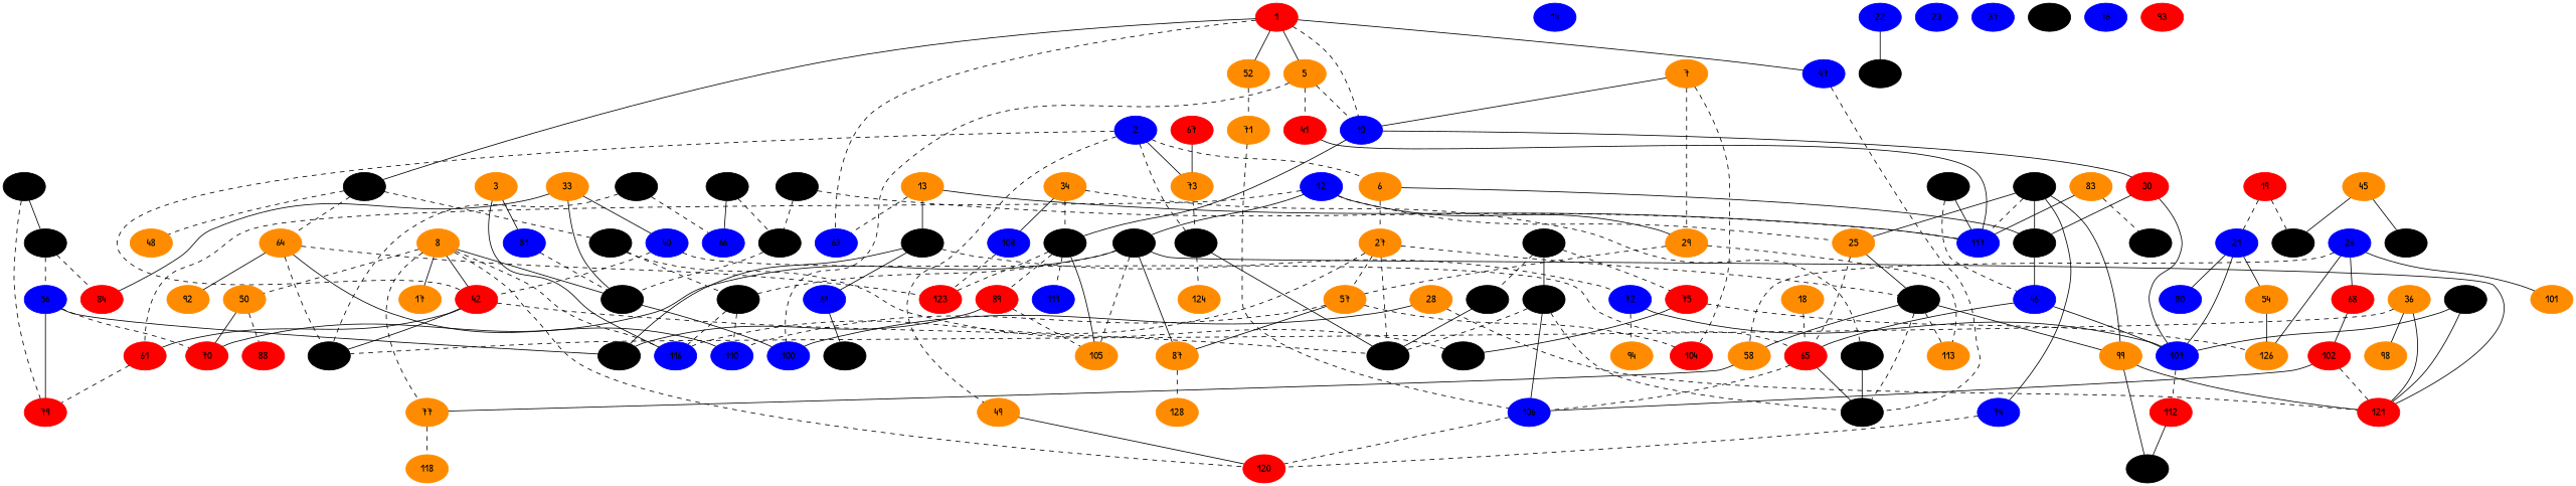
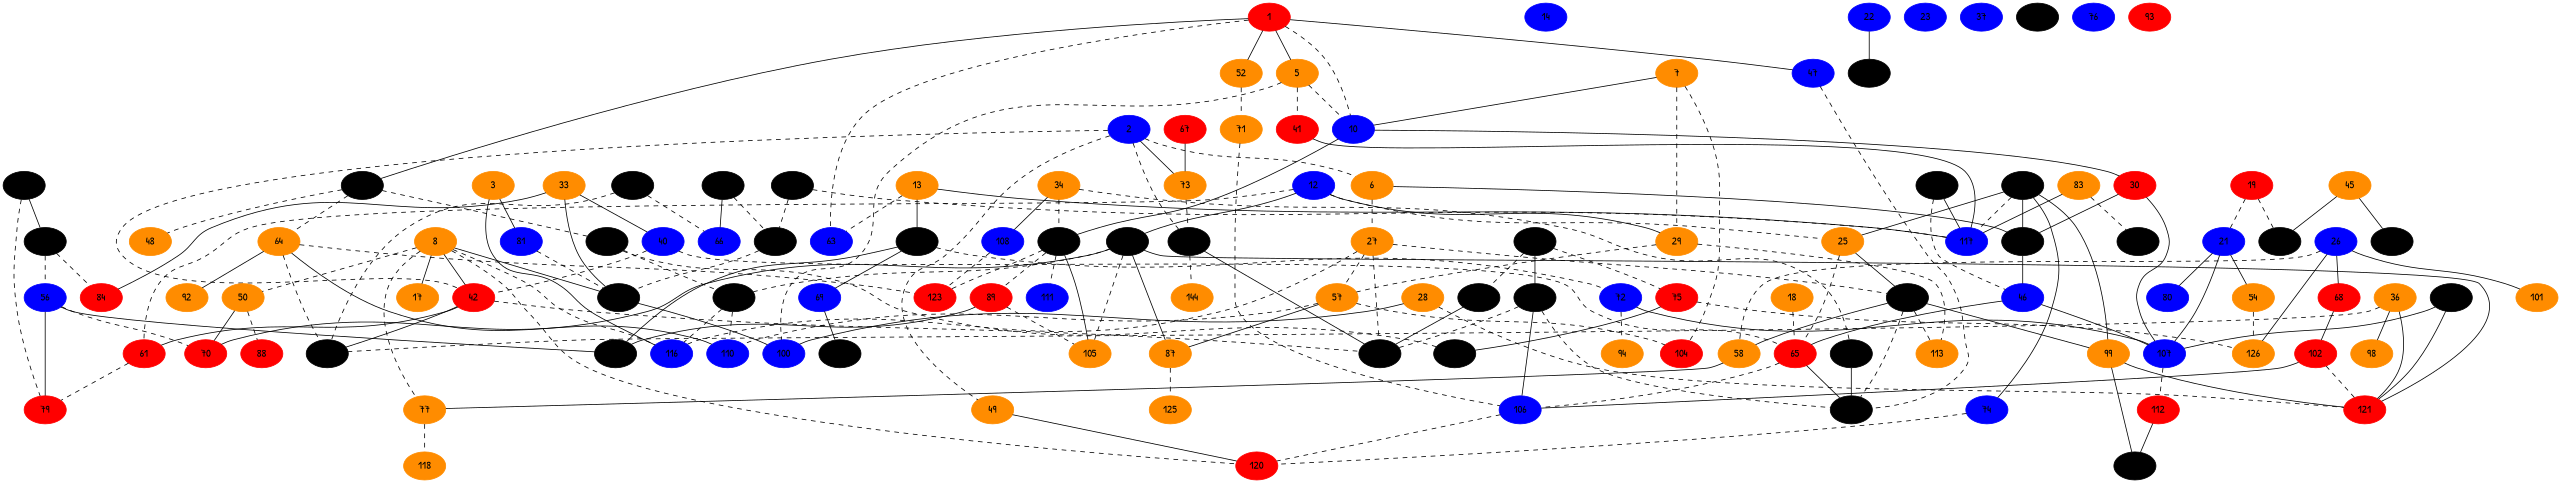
  graph {
    fontname="Patrick Hand"
    node [color=darkorange fontname="Patrick Hand" style=filled]
    edge [fontname="Patrick Hand" style=dashed]
    1 [color=red]
    5
    10 [color=blue]
    15 [color=black]
    47 [color=blue]
    52
    63 [color=blue]
    41 [color=red]
    100 [color=blue]
    30 [color=red]
    82 [color=black]
    32 [color=black]
    48
    64
    109 [color=black]
    71
    2 [color=blue]
    6
    42 [color=red]
    49
    73
    85 [color=black]
    27
    43 [color=black]
    61 [color=red]
    97 [color=black]
    103 [color=black]
    120 [color=red]
-   124
+   124 [label=144]
    81 [color=blue]
    3
    116 [color=blue]
    96 [color=black]
    4 [color=black]
    55 [color=black]
    117 [color=blue]
    38 [color=black]
    57
    46 [color=blue]
    7
    29
    104 [color=red]
    113
    8
    17
    50
    77
    70 [color=red]
    88 [color=red]
    118
    9 [color=black]
    53 [color=black]
    59 [color=black]
    75 [color=red]
    106 [color=blue]
    126
    114 [color=black]
    107 [color=blue]
    105
    123 [color=red]
    89 [color=red]
    111 [color=blue]
    11 [color=black]
    65 [color=red]
    12 [color=blue]
    25
    51 [color=black]
    121 [color=red]
    78 [color=black]
    87
    79 [color=red]
    13
    16 [color=black]
    69 [color=blue]
    72 [color=blue]
    115 [color=black]
    14 [color=blue]
    110 [color=blue]
    92
    91 [color=black]
    94
    18
    19 [color=red]
    21 [color=blue]
    122 [color=black]
    54
    80 [color=blue]
    20 [color=black]
    66 [color=blue]
    112 [color=red]
    22 [color=blue]
    90 [color=black]
    23 [color=blue]
    24 [color=black]
    74 [color=blue]
    99
    119 [color=black]
    58
    26 [color=blue]
    68 [color=red]
    101
    102 [color=red]
    28
    31 [color=black]
    33
    40 [color=blue]
    84 [color=red]
    34
    86 [color=black]
    108 [color=blue]
    35 [color=black]
    44 [color=black]
    56 [color=blue]
    36
    98
    37 [color=blue]
    39 [color=black]
    45
    62 [color=black]
-   125 [label=128]
+   125
    60 [color=black]
    67 [color=red]
    76 [color=blue]
    83
    95 [color=black]
    93 [color=red]
    1 -- 5 [style=solid]
    1 -- 10
    1 -- 15 [style=solid]
    1 -- 47 [style=solid]
    1 -- 52 [style=solid]
    1 -- 63
    5 -- 10
    5 -- 41
    5 -- 100
    10 -- 30 [style=solid]
    10 -- 82 [style=solid]
    15 -- 32
    15 -- 48
    15 -- 64
    47 -- 109
    52 -- 71
    41 -- 117 [style=solid]
    30 -- 43 [style=solid]
    30 -- 107 [style=solid]
    82 -- 105 [style=solid]
    82 -- 123
    82 -- 89
    82 -- 111
    32 -- 114
    32 -- 78
    64 -- 103
    64 -- 123
    64 -- 110 [style=solid]
    64 -- 92 [style=solid]
    71 -- 106
    2 -- 6
    2 -- 42
    2 -- 49
    2 -- 73 [style=solid]
    2 -- 85
    6 -- 27
    6 -- 43 [style=solid]
    42 -- 61 [style=solid]
    42 -- 97
    42 -- 103 [style=solid]
    49 -- 120 [style=solid]
    73 -- 85
    85 -- 97 [style=solid]
    85 -- 124
    27 -- 97
    27 -- 116
    27 -- 38
    27 -- 57
    43 -- 46 [style=solid]
    61 -- 79
    81 -- 96
    3 -- 81 [style=solid]
    3 -- 116 [style=solid]
    96 -- 100 [style=solid]
    4 -- 55
    4 -- 117
    55 -- 96
    38 -- 109
    38 -- 113
    38 -- 99 [style=solid]
    38 -- 58 [style=solid]
    57 -- 104
    57 -- 87 [style=solid]
    57 -- 110
    46 -- 107 [style=solid]
    46 -- 65 [style=solid]
    7 -- 10 [style=solid]
    7 -- 29
    7 -- 104
    29 -- 57
    29 -- 113
    8 -- 42 [style=solid]
    8 -- 120
    8 -- 116
    8 -- 96 [style=solid]
    8 -- 17 [style=solid]
    8 -- 50
    8 -- 77
    50 -- 70 [style=solid]
    50 -- 88
    77 -- 118
    9 -- 53 [style=solid]
    9 -- 59
    9 -- 75
    53 -- 109
    53 -- 97
    53 -- 106 [style=solid]
    59 -- 97 [style=solid]
    75 -- 126
    75 -- 114 [style=solid]
    106 -- 120
    107 -- 112
    89 -- 105
    89 -- 115 [style=solid]
    11 -- 117 [style=solid]
    11 -- 46
    65 -- 109 [style=solid]
    65 -- 106
    12 -- 61
    12 -- 29 [style=solid]
    12 -- 25
    12 -- 51 [style=solid]
    25 -- 38 [style=solid]
    25 -- 65
    51 -- 70 [style=solid]
    51 -- 105
    51 -- 121 [style=solid]
    51 -- 78
    51 -- 87 [style=solid]
    78 -- 116
    78 -- 110
    87 -- 125
    13 -- 63
    13 -- 117 [style=solid]
    13 -- 16 [style=solid]
    16 -- 69 [style=solid]
    16 -- 72
    16 -- 115 [style=solid]
    69 -- 91 [style=solid]
    72 -- 107 [style=solid]
    72 -- 94
    18 -- 65
    19 -- 21
    19 -- 122
    21 -- 107 [style=solid]
    21 -- 54 [style=solid]
    21 -- 80 [style=solid]
-   54 -- 126 [style=solid]
+   54 -- 126
    20 -- 55
    20 -- 66 [style=solid]
    112 -- 119 [style=solid]
    22 -- 90 [style=solid]
    24 -- 43 [style=solid]
    24 -- 117
    24 -- 25 [style=solid]
    24 -- 74 [style=solid]
    24 -- 99 [style=solid]
    74 -- 120
    99 -- 121 [style=solid]
    99 -- 119 [style=solid]
    58 -- 77 [style=solid]
    26 -- 126 [style=solid]
    26 -- 58
    26 -- 68 [style=solid]
    26 -- 101 [style=solid]
    68 -- 102 [style=solid]
    102 -- 106 [style=solid]
    102 -- 121
    28 -- 100 [style=solid]
    28 -- 121
    31 -- 103
    31 -- 66
    33 -- 96 [style=solid]
    33 -- 40 [style=solid]
    33 -- 84 [style=solid]
    40 -- 42
    40 -- 65
    34 -- 82
    34 -- 86
    34 -- 108 [style=solid]
    86 -- 109 [style=solid]
    108 -- 123
    35 -- 79
    35 -- 44 [style=solid]
    44 -- 84
    44 -- 56
    56 -- 70
    56 -- 79 [style=solid]
    56 -- 115 [style=solid]
    36 -- 103
    36 -- 121 [style=solid]
    36 -- 98 [style=solid]
    39 -- 107 [style=solid]
    39 -- 121 [style=solid]
    45 -- 122 [style=solid]
    45 -- 62 [style=solid]
    67 -- 73 [style=solid]
    83 -- 117 [style=solid]
    83 -- 95
  }
